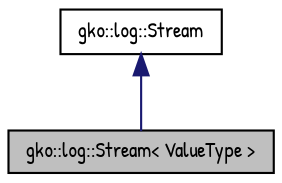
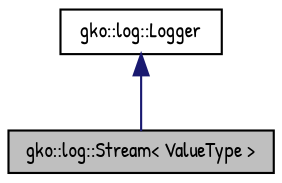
  digraph {
    fontname="Patrick Hand"
    node [color=black fontname="Patrick Hand" fontsize=10 shape=record style=filled]
    n1 [fillcolor=grey75 fontcolor=black height=0.2 label="gko::log::Stream\< ValueType \>" width=0.4]
-   n2 [fillcolor=white height=0.2 label="gko::log::Stream" width=0.4]
+   n2 [fillcolor=white height=0.2 label="gko::log::Logger" width=0.4]
    n2 -> n1 [color=midnightblue dir=back fontname="Patrick Hand" fontsize=10 labelfontname=Helvetica labelfontsize=10 style=solid]
  }
